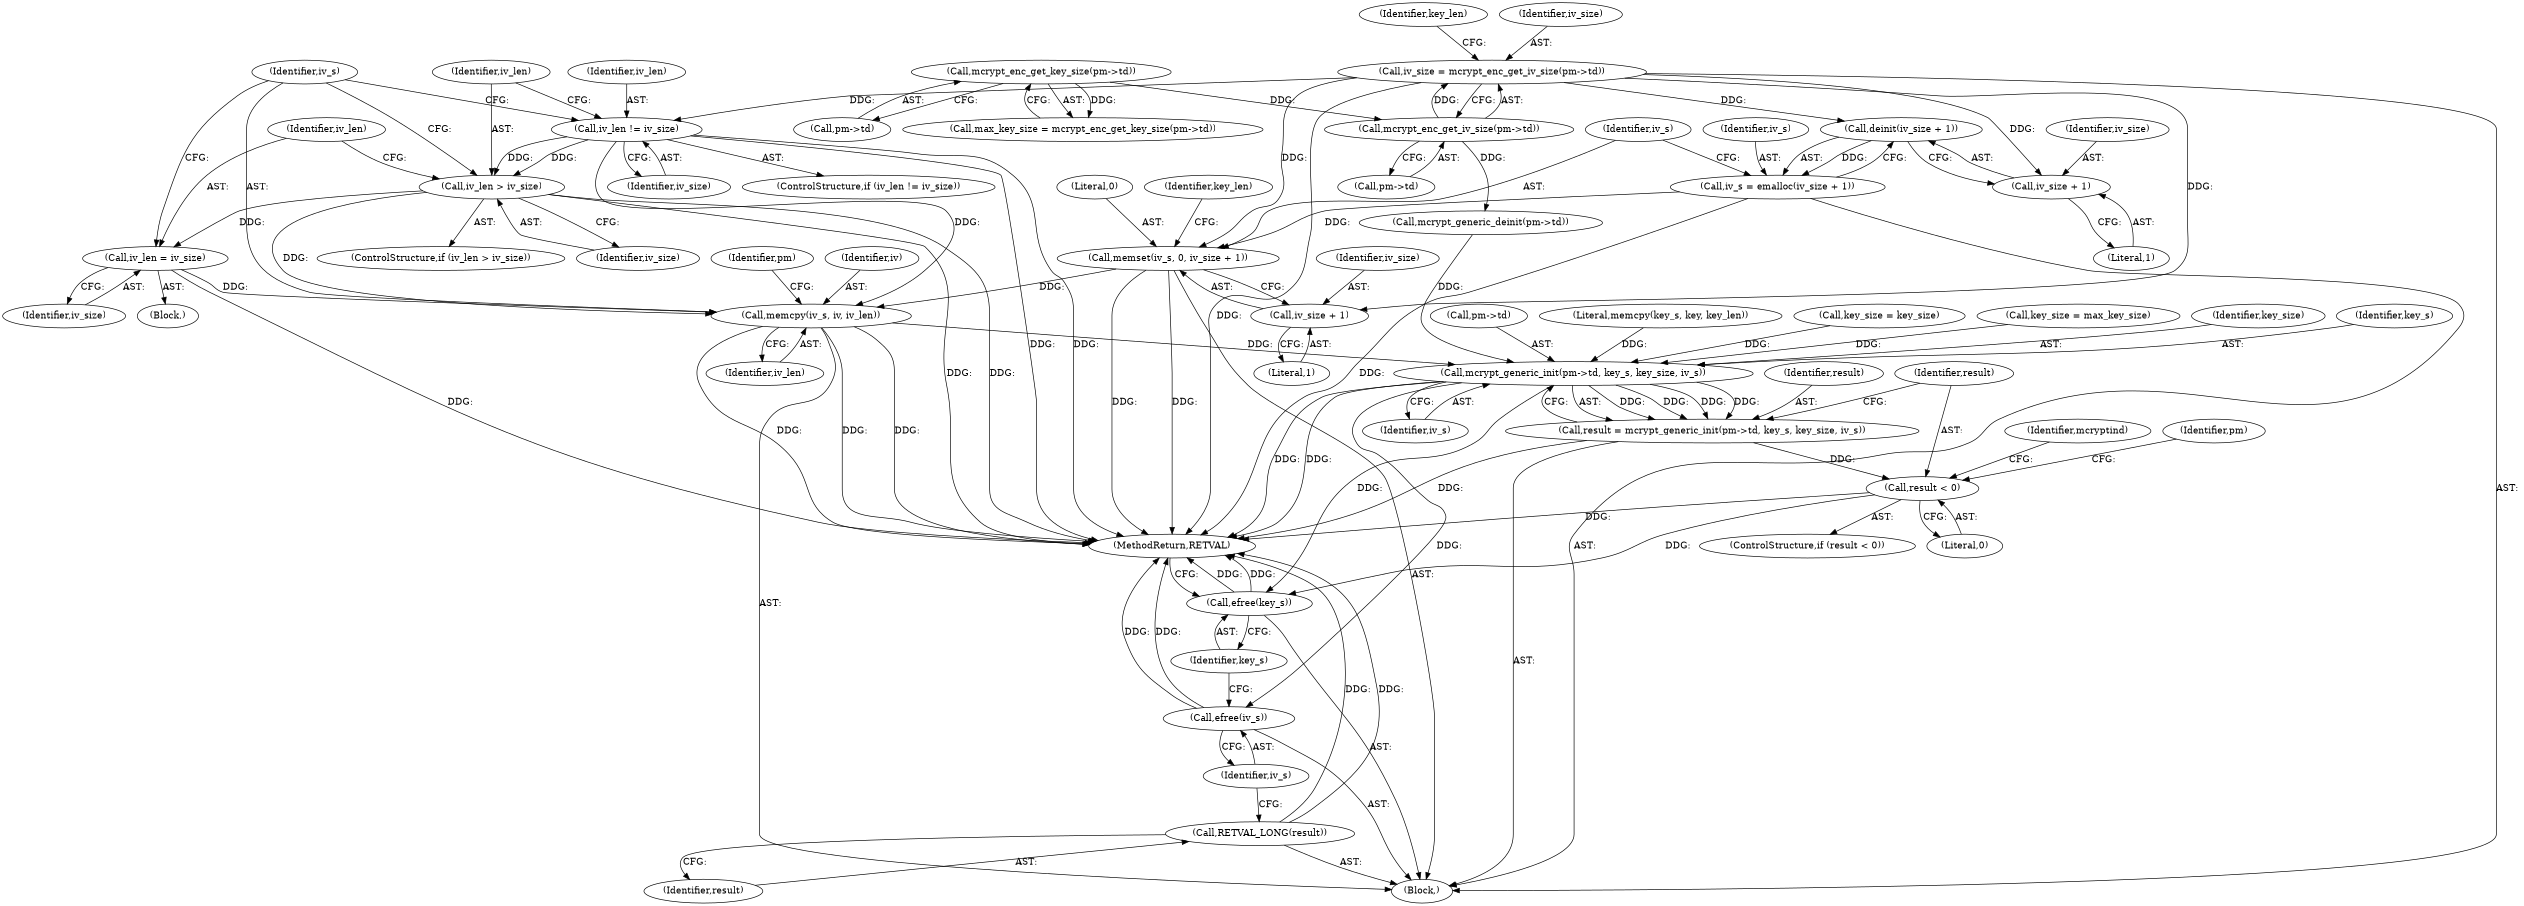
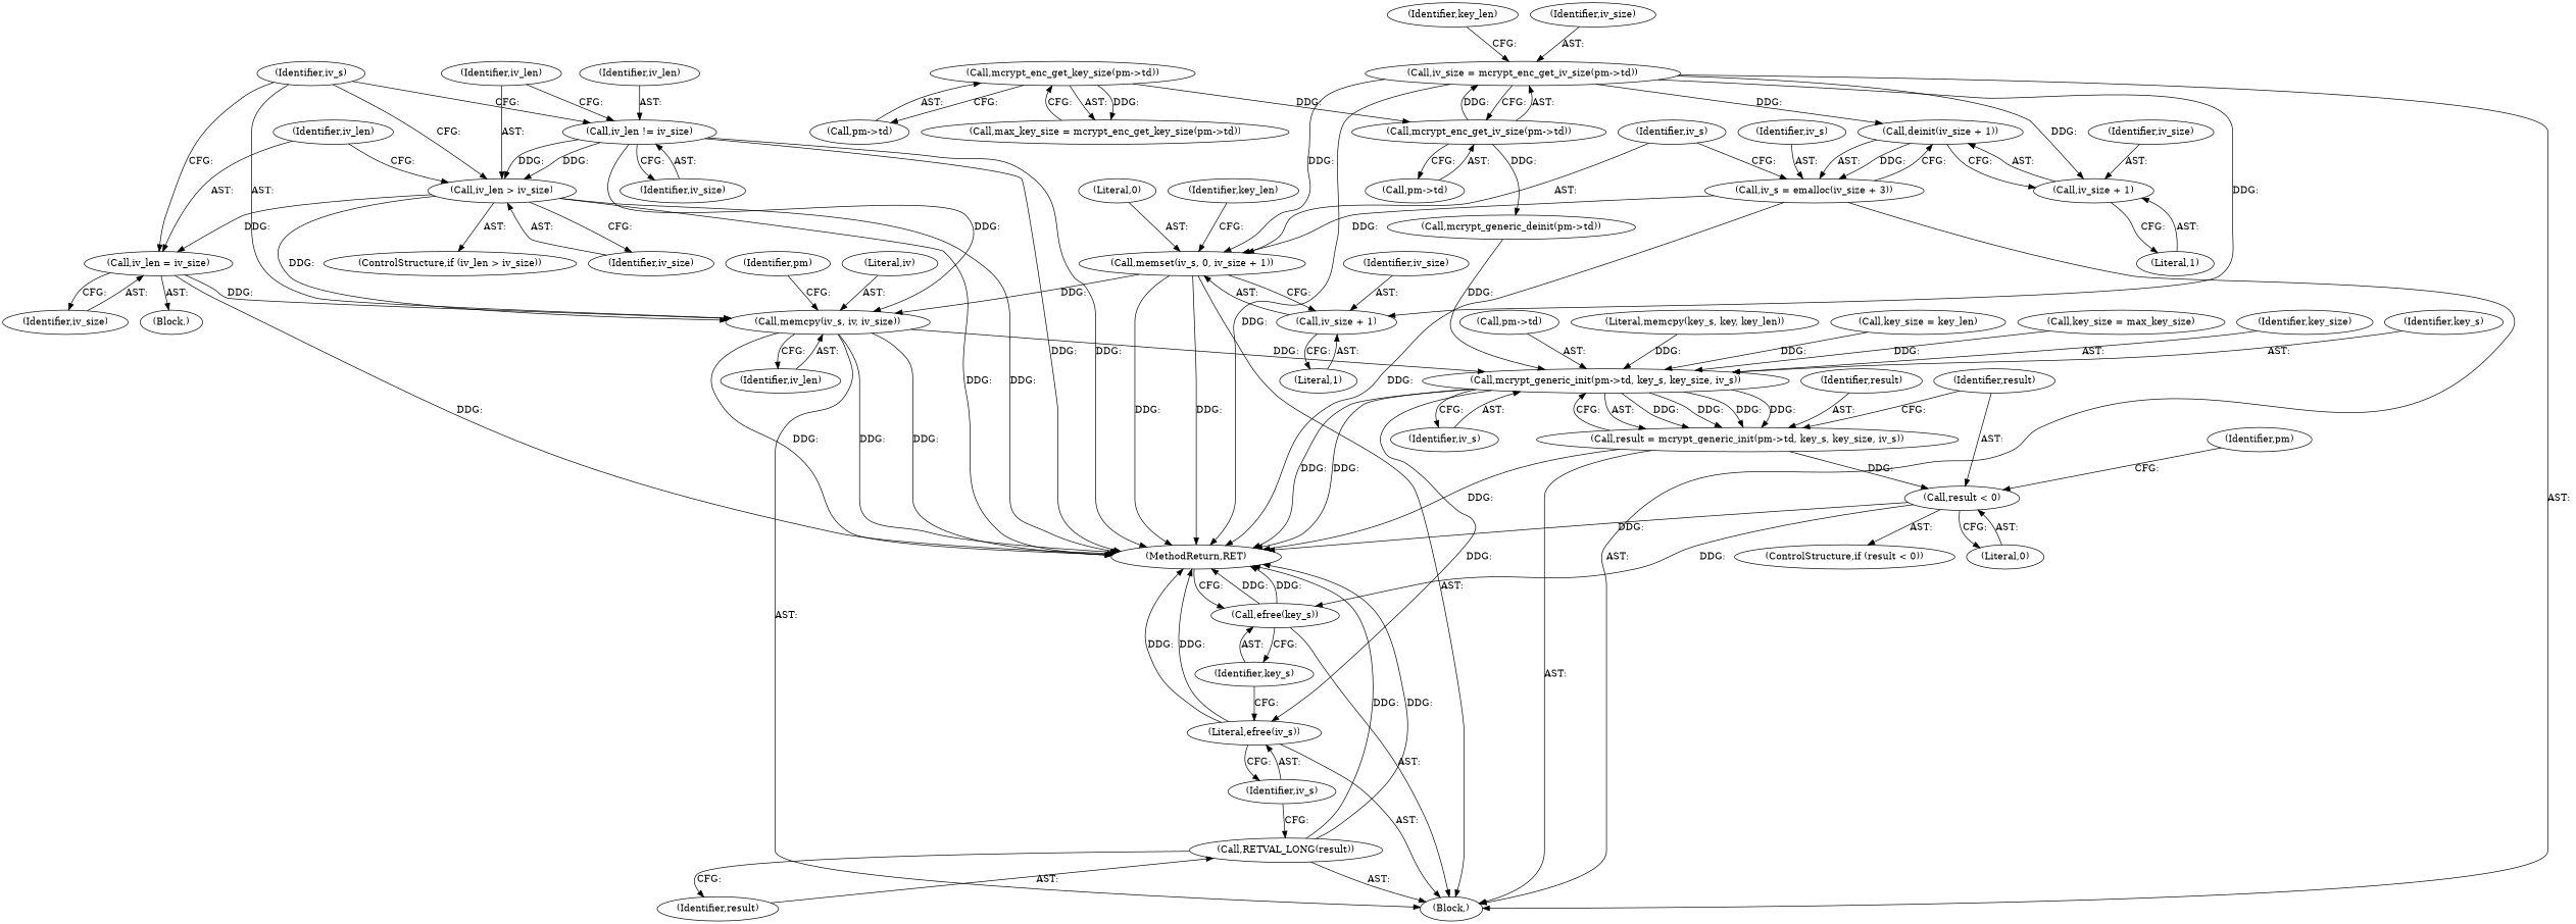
  digraph {
    n1 [label="(Call,iv_size = mcrypt_enc_get_iv_size(pm->td))"]
    n2 [label="(Call,mcrypt_enc_get_iv_size(pm->td))"]
    n3 [label="(Call,deinit(iv_size + 1))"]
    n4 [label="(Call,memset(iv_s, 0, iv_size + 1))"]
    n5 [label="(Call,iv_size + 1)"]
    n6 [label="(Call,iv_size + 1)"]
    n7 [label="(Call,iv_len != iv_size)"]
    n8 [label="(Block,)"]
-   n9 [label="(MethodReturn,RETVAL)"]
+   n9 [label="(MethodReturn,RET)"]
    n10 [label="(Call,mcrypt_generic_deinit(pm->td))"]
    n11 [label="(Call,pm->td)"]
-   n12 [label="(Call,iv_s = emalloc(iv_size + 1))"]
-   n13 [label="(Call,memcpy(iv_s, iv, iv_len))"]
+   n12 [label="(Call,iv_s = emalloc(iv_size + 3))"]
+   n13 [label="(Call,memcpy(iv_s, iv, iv_size))"]
    n14 [label="(Literal,1)"]
    n15 [label="(Literal,1)"]
    n16 [label="(Call,iv_len > iv_size)"]
-   n17 [label="(ControlStructure,if (iv_len != iv_size))"]
    n18 [label="(Identifier,iv_size)"]
    n19 [label="(Call,efree(key_s))"]
    n20 [label="(Call,mcrypt_generic_init(pm->td, key_s, key_size, iv_s))"]
    n21 [label="(Call,mcrypt_enc_get_key_size(pm->td))"]
    n22 [label="(Call,max_key_size = mcrypt_enc_get_key_size(pm->td))"]
    n23 [label="(Call,pm->td)"]
    n24 [label="(Identifier,iv_len)"]
    n25 [label="(Call,result = mcrypt_generic_init(pm->td, key_s, key_size, iv_s))"]
-   n26 [label="(Call,efree(iv_s))"]
+   n26 [label="(Literal,efree(iv_s))"]
    n27 [label="(Identifier,iv_s)"]
    n28 [label="(Call,result < 0)"]
    n29 [label="(Identifier,iv_s)"]
    n30 [label="(Identifier,key_s)"]
    n31 [label="(ControlStructure,if (result < 0))"]
    n32 [label="(Literal,0)"]
    n33 [label="(Call,RETVAL_LONG(result))"]
    n34 [label="(Identifier,result)"]
    n35 [label="(Call,iv_len = iv_size)"]
    n36 [label="(ControlStructure,if (iv_len > iv_size))"]
    n37 [label="(Identifier,iv_size)"]
    n38 [label="(Block,)"]
    n39 [label="(Identifier,iv_size)"]
    n40 [label="(Literal,0)"]
    n41 [label="(Identifier,iv_s)"]
-   n42 [label="(Call,key_size = key_size)"]
+   n42 [label="(Call,key_size = key_len)"]
    n43 [label="(Call,key_size = max_key_size)"]
    n44 [label="(Identifier,pm)"]
    n45 [label="(Identifier,iv_size)"]
    n46 [label="(Identifier,iv_len)"]
    n47 [label="(Identifier,key_size)"]
    n48 [label="(Identifier,key_len)"]
    n49 [label="(Identifier,iv_len)"]
    n50 [label="(Identifier,iv_size)"]
    n51 [label="(Identifier,iv_s)"]
    n52 [label="(Identifier,key_len)"]
    n53 [label="(Identifier,key_s)"]
    n54 [label="(Identifier,result)"]
    n55 [label="(Identifier,iv_size)"]
    n56 [label="(Identifier,iv_s)"]
    n57 [label="(Identifier,result)"]
    n58 [label="(Call,pm->td)"]
-   n59 [label="(Identifier,mcryptind)"]
    n60 [label="(Literal,memcpy(key_s, key, key_len))"]
    n61 [label="(Identifier,iv_len)"]
    n62 [label="(Identifier,pm)"]
-   n63 [label="(Identifier,iv)"]
+   n63 [label="(Literal,iv)"]
    n1 -> n2 [label="CFG: "]
    n1 -> n3 [label="DDG: "]
    n1 -> n4 [label="DDG: "]
    n1 -> n5 [label="DDG: "]
    n1 -> n6 [label="DDG: "]
-   n1 -> n7 [label="DDG: "]
    n1 -> n8 [label="AST: "]
    n1 -> n9 [label="DDG: "]
    n2 -> n1 [label="AST: "]
    n2 -> n1 [label="DDG: "]
    n2 -> n10 [label="DDG: "]
    n2 -> n11 [label="CFG: "]
    n3 -> n5 [label="CFG: "]
    n3 -> n12 [label="AST: "]
    n3 -> n12 [label="DDG: "]
    n4 -> n6 [label="CFG: "]
    n4 -> n8 [label="AST: "]
    n4 -> n9 [label="DDG: "]
    n4 -> n9 [label="DDG: "]
    n4 -> n13 [label="DDG: "]
    n5 -> n3 [label="AST: "]
    n5 -> n14 [label="CFG: "]
    n6 -> n4 [label="AST: "]
    n6 -> n15 [label="CFG: "]
    n7 -> n9 [label="DDG: "]
    n7 -> n9 [label="DDG: "]
    n7 -> n13 [label="DDG: "]
    n7 -> n16 [label="DDG: "]
    n7 -> n16 [label="DDG: "]
-   n7 -> n17 [label="AST: "]
    n7 -> n18 [label="CFG: "]
    n9 -> n19 [label="CFG: "]
    n10 -> n20 [label="DDG: "]
    n11 -> n2 [label="AST: "]
    n12 -> n3 [label="CFG: "]
    n12 -> n4 [label="DDG: "]
    n12 -> n8 [label="AST: "]
    n12 -> n9 [label="DDG: "]
    n13 -> n8 [label="AST: "]
    n13 -> n9 [label="DDG: "]
    n13 -> n9 [label="DDG: "]
    n13 -> n9 [label="DDG: "]
    n13 -> n20 [label="DDG: "]
    n13 -> n24 [label="CFG: "]
    n14 -> n5 [label="AST: "]
    n15 -> n6 [label="AST: "]
    n16 -> n9 [label="DDG: "]
    n16 -> n9 [label="DDG: "]
    n16 -> n13 [label="DDG: "]
    n16 -> n35 [label="DDG: "]
    n16 -> n36 [label="AST: "]
    n16 -> n37 [label="CFG: "]
    n18 -> n7 [label="AST: "]
    n19 -> n8 [label="AST: "]
    n19 -> n9 [label="DDG: "]
    n19 -> n9 [label="DDG: "]
    n19 -> n30 [label="CFG: "]
    n20 -> n9 [label="DDG: "]
    n20 -> n9 [label="DDG: "]
-   n20 -> n19 [label="DDG: "]
    n20 -> n25 [label="AST: "]
    n20 -> n25 [label="DDG: "]
    n20 -> n25 [label="DDG: "]
    n20 -> n25 [label="DDG: "]
    n20 -> n25 [label="DDG: "]
    n20 -> n26 [label="DDG: "]
    n20 -> n27 [label="CFG: "]
    n21 -> n2 [label="DDG: "]
    n21 -> n22 [label="AST: "]
    n21 -> n22 [label="DDG: "]
    n21 -> n23 [label="CFG: "]
    n22 -> n21 [label="CFG: "]
    n23 -> n21 [label="AST: "]
    n24 -> n13 [label="AST: "]
    n25 -> n8 [label="AST: "]
    n25 -> n9 [label="DDG: "]
    n25 -> n20 [label="CFG: "]
    n25 -> n28 [label="DDG: "]
    n26 -> n8 [label="AST: "]
    n26 -> n9 [label="DDG: "]
    n26 -> n9 [label="DDG: "]
    n26 -> n29 [label="CFG: "]
    n27 -> n20 [label="AST: "]
    n28 -> n9 [label="DDG: "]
    n28 -> n19 [label="DDG: "]
    n28 -> n31 [label="AST: "]
    n28 -> n32 [label="CFG: "]
    n29 -> n26 [label="AST: "]
    n29 -> n33 [label="CFG: "]
    n30 -> n19 [label="AST: "]
    n30 -> n26 [label="CFG: "]
    n32 -> n28 [label="AST: "]
    n33 -> n8 [label="AST: "]
    n33 -> n9 [label="DDG: "]
    n33 -> n9 [label="DDG: "]
    n33 -> n34 [label="CFG: "]
    n34 -> n33 [label="AST: "]
    n35 -> n9 [label="DDG: "]
    n35 -> n13 [label="DDG: "]
    n35 -> n38 [label="AST: "]
    n35 -> n39 [label="CFG: "]
    n37 -> n16 [label="AST: "]
    n39 -> n35 [label="AST: "]
    n40 -> n4 [label="AST: "]
    n41 -> n4 [label="AST: "]
    n41 -> n12 [label="CFG: "]
    n42 -> n20 [label="DDG: "]
    n43 -> n20 [label="DDG: "]
    n44 -> n28 [label="CFG: "]
    n45 -> n6 [label="AST: "]
    n46 -> n16 [label="CFG: "]
    n46 -> n35 [label="AST: "]
    n47 -> n20 [label="AST: "]
    n48 -> n1 [label="CFG: "]
    n49 -> n7 [label="AST: "]
    n50 -> n5 [label="AST: "]
    n51 -> n12 [label="AST: "]
    n52 -> n4 [label="CFG: "]
    n53 -> n20 [label="AST: "]
    n54 -> n25 [label="AST: "]
    n55 -> n1 [label="AST: "]
    n56 -> n7 [label="CFG: "]
    n56 -> n13 [label="AST: "]
    n56 -> n16 [label="CFG: "]
    n56 -> n35 [label="CFG: "]
    n57 -> n25 [label="CFG: "]
    n57 -> n28 [label="AST: "]
    n58 -> n20 [label="AST: "]
-   n59 -> n28 [label="CFG: "]
    n60 -> n20 [label="DDG: "]
    n61 -> n7 [label="CFG: "]
    n61 -> n16 [label="AST: "]
    n62 -> n13 [label="CFG: "]
    n63 -> n13 [label="AST: "]
  }
